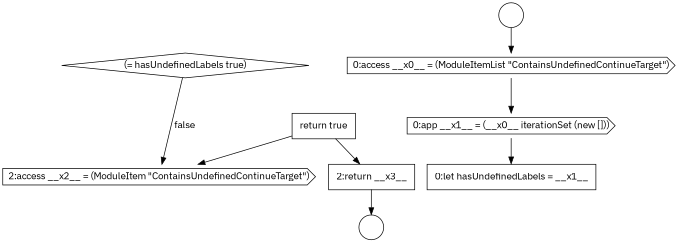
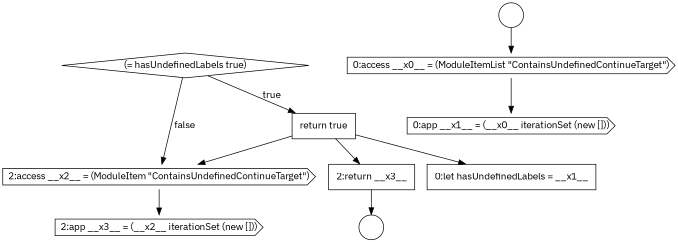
  digraph {
    fontname="IBM Plex Sans"
    node [color=black fillcolor=white fontname="IBM Plex Sans" shape=cds style=filled]
    edge [color=black fontname="IBM Plex Sans"]
    n1 [label=<<font color="black">     <table border="0" cellborder="1" cellspacing="0" cellpadding="10">       <tr><td align="left">0:let hasUndefinedLabels = __x1__</td></tr>     </table>   </font>> margin=0 shape=none]
    n2 [label=<<font color="black">(= hasUndefinedLabels true)</font>> shape=diamond]
    n3 [label=<<font color="black">     <table border="0" cellborder="1" cellspacing="0" cellpadding="10">       <tr><td align="left">return true</td></tr>     </table>   </font>> margin=0 shape=none]
    n4 [label=<<font color="black">2:access __x2__ = (ModuleItem &quot;ContainsUndefinedContinueTarget&quot;)</font>>]
    n5 [label=<<font color="black">     <table border="0" cellborder="1" cellspacing="0" cellpadding="10">       <tr><td align="left">2:return __x3__</td></tr>     </table>   </font>> margin=0 shape=none]
    n6 [label=" " shape=circle]
    n7 [label=" " shape=circle]
    n8 [label=<<font color="black">0:access __x0__ = (ModuleItemList &quot;ContainsUndefinedContinueTarget&quot;)</font>>]
    n9 [label=<<font color="black">0:app __x1__ = (__x0__ iterationSet (new []))</font>>]
+   n10 [label=<<font color="black">2:app __x3__ = (__x2__ iterationSet (new []))</font>>]
+   n2 -> n3 [label=<<font color="black">true</font>>]
    n2 -> n4 [label=<<font color="black">false</font>>]
    n3 -> n4
    n3 -> n5
+   n4 -> n10
    n5 -> n6
    n7 -> n8
    n8 -> n9
-   n9 -> n1
+   n3 -> n1
  }
